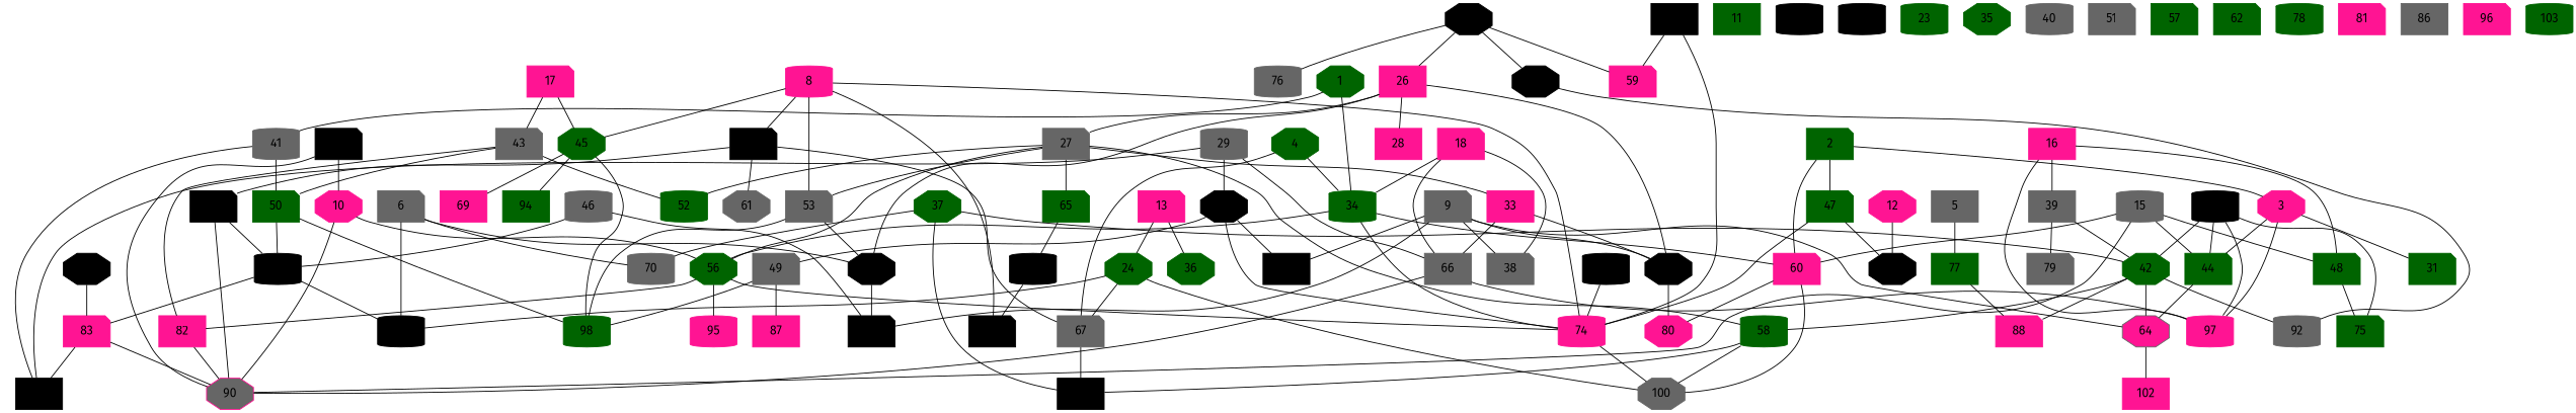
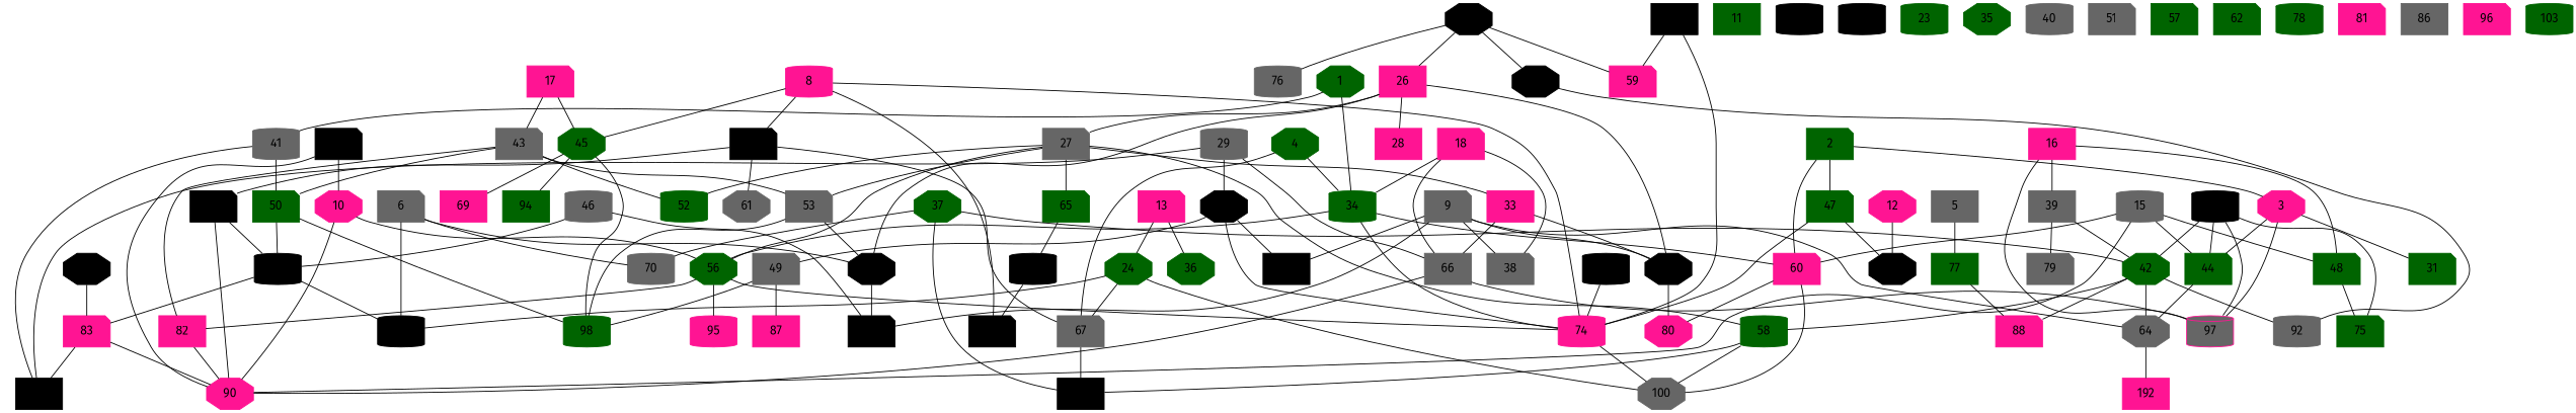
  graph {
    fontname="Fira Sans"
    node [color=darkgreen fontname="Fira Sans" shape=note style=filled]
    edge [fontname="Fira Sans"]
    1 [shape=octagon]
    34 [shape=cylinder]
    41 [color=gray40 shape=cylinder]
    60 [color=deeppink]
    74 [color=deeppink shape=cylinder]
    56 [shape=octagon]
    99 [color=black shape=box]
    50
    3 [color=deeppink shape=octagon]
    2
    47
    31
    44
-   97 [color=deeppink shape=cylinder]
+   97 [color=deeppink shape=cylinder fillcolor=gray40]
    54 [color=black shape=octagon]
    100 [color=gray40 shape=octagon]
    80 [color=deeppink shape=octagon]
-   64 [color=gray40 shape=octagon fillcolor=deeppink]
+   64 [color=gray40 shape=octagon]
    4 [shape=octagon]
    67 [color=gray40]
    89 [color=black shape=box]
    5 [color=gray40 shape=box]
    77 [shape=box]
    88 [color=deeppink]
    6 [color=gray40]
    70 [color=gray40 shape=cylinder]
    84 [color=black shape=octagon]
    93 [color=black shape=cylinder]
    91 [color=black]
    7 [color=black]
    10 [color=deeppink shape=octagon]
-   90 [color=deeppink shape=octagon fillcolor=gray40]
+   90 [color=deeppink shape=octagon]
    8 [color=deeppink shape=cylinder]
    14 [color=black]
    45 [shape=octagon]
    53 [color=gray40]
    101 [color=black]
    55 [color=black]
    61 [color=gray40 shape=octagon]
    69 [color=deeppink shape=box]
    94 [shape=box]
    98 [shape=cylinder]
    9 [color=gray40]
    38 [color=gray40]
    63 [color=black shape=octagon]
    85 [color=black shape=box]
-   102 [color=deeppink shape=box]
+   102 [color=deeppink shape=box label=192]
    82 [color=deeppink shape=box]
    95 [color=deeppink shape=cylinder]
    11 [shape=box]
    12 [color=deeppink shape=octagon]
    13 [color=deeppink]
    24 [shape=octagon]
    36 [shape=octagon]
    68 [color=black shape=cylinder]
    15 [color=gray40 shape=cylinder]
    48
    75
    16 [color=deeppink shape=box]
    39 [color=gray40 shape=box]
    42 [shape=octagon]
    79 [color=gray40]
    17 [color=deeppink]
    43 [color=gray40]
    52 [shape=cylinder]
    18 [color=deeppink]
    66 [color=gray40 shape=box]
    19 [color=black shape=cylinder]
    20 [color=black shape=cylinder]
    21 [color=black shape=cylinder]
    22 [color=black shape=box]
    59 [color=deeppink]
    23 [shape=cylinder]
    25 [color=black shape=octagon]
    26 [color=deeppink shape=box]
    73 [color=black shape=octagon]
    76 [color=gray40 shape=cylinder]
    27 [color=gray40]
    28 [color=deeppink shape=box]
    92 [color=gray40 shape=cylinder]
    33 [color=deeppink shape=box]
    58 [shape=cylinder]
    65
    72 [color=black shape=cylinder]
    29 [color=gray40 shape=cylinder]
    32 [color=black shape=octagon]
    49 [color=gray40]
    30 [color=black shape=cylinder]
    87 [color=deeppink shape=box]
    35 [shape=octagon]
    37 [shape=octagon]
    40 [color=gray40 shape=cylinder]
    46 [color=gray40 shape=cylinder]
    83 [color=deeppink]
    51 [color=gray40]
    57
    62
    71 [color=black shape=octagon]
    78 [shape=cylinder]
    81 [color=deeppink]
    86 [color=gray40 shape=box]
    96 [color=deeppink]
    103 [shape=cylinder]
    1 -- 34
    1 -- 41
    34 -- 60
    34 -- 74
    34 -- 56
    41 -- 99
    41 -- 50
    60 -- 100
    60 -- 80
    74 -- 100
    56 -- 74
    56 -- 82
    56 -- 95
    50 -- 98
    50 -- 68
    3 -- 31
    3 -- 44
    3 -- 97
    2 -- 60
    2 -- 3
    2 -- 47
    47 -- 74
    47 -- 54
    44 -- 64
    64 -- 102
    4 -- 34
    4 -- 67
    67 -- 89
    5 -- 77
    77 -- 88
    6 -- 70
    6 -- 84
    6 -- 93
    84 -- 91
    7 -- 10
    7 -- 90
    10 -- 56
    10 -- 90
    8 -- 74
    8 -- 14
    8 -- 45
-   8 -- 53
+   43 -- 53
    8 -- 101
    14 -- 67
    14 -- 55
    14 -- 61
    45 -- 69
    45 -- 94
    45 -- 98
    53 -- 84
    53 -- 98
    55 -- 90
    55 -- 68
    9 -- 64
    9 -- 91
    9 -- 38
    9 -- 63
    9 -- 85
    63 -- 80
    82 -- 90
    12 -- 54
    13 -- 24
    13 -- 36
    24 -- 100
    24 -- 67
    24 -- 93
    68 -- 93
    68 -- 83
    15 -- 60
    15 -- 44
    15 -- 90
    15 -- 48
    48 -- 75
    16 -- 97
    16 -- 48
    16 -- 39
    39 -- 42
    39 -- 79
    42 -- 64
    42 -- 88
    42 -- 92
    42 -- 58
    17 -- 45
    17 -- 43
    43 -- 50
    43 -- 82
    43 -- 52
    18 -- 34
    18 -- 38
    18 -- 66
    66 -- 97
    66 -- 90
    21 -- 74
    22 -- 74
    22 -- 59
    25 -- 59
    25 -- 26
    25 -- 73
    25 -- 76
    26 -- 84
    26 -- 63
    26 -- 27
    26 -- 28
    73 -- 92
    27 -- 56
    27 -- 53
    27 -- 52
    27 -- 33
    27 -- 58
    27 -- 65
    33 -- 63
    33 -- 66
    58 -- 100
    58 -- 89
    65 -- 72
    72 -- 101
    29 -- 99
    29 -- 66
    29 -- 32
    32 -- 74
    32 -- 85
    32 -- 49
    49 -- 98
    49 -- 87
    30 -- 44
    30 -- 97
    30 -- 75
    30 -- 42
    37 -- 89
    37 -- 70
    37 -- 42
    46 -- 91
    46 -- 68
    83 -- 99
    83 -- 90
    71 -- 83
  }
